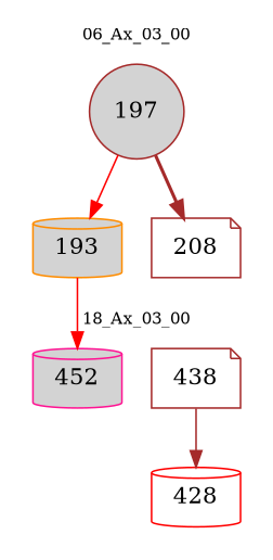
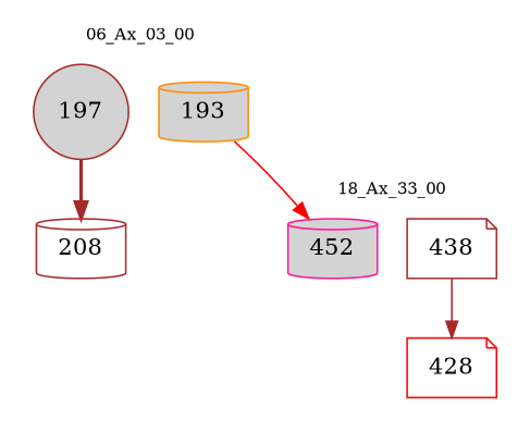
  digraph {
    node [color=brown fillcolor=white shape=note style=filled]
    edge [color=brown style=solid]
    n1 [label=438]
-   n2 [color=red label=428 shape=cylinder]
+   n2 [color=red label=428]
    n3 [color=deeppink fillcolor=lightgrey label=452 shape=cylinder]
    n4 [fillcolor=lightgrey label=197 shape=circle]
    n5 [color=darkorange fillcolor=lightgrey label=193 shape=cylinder]
-   n6 [label=208]
+   n6 [label=208 shape=cylinder]
    subgraph cluster_1 {
      color=white
      fontsize=10
-     label="18_Ax_03_00"
+     label="18_Ax_33_00"
      n1
      n2
      n3
    }
    subgraph cluster_2 {
      color=white
      fontsize=10
      label="06_Ax_03_00"
      n4
      n5
      n6
    }
    n1 -> n2
-   n4 -> n5 [color=red]
    n4 -> n6 [style=bold]
    n5 -> n3 [color=red]
  }
